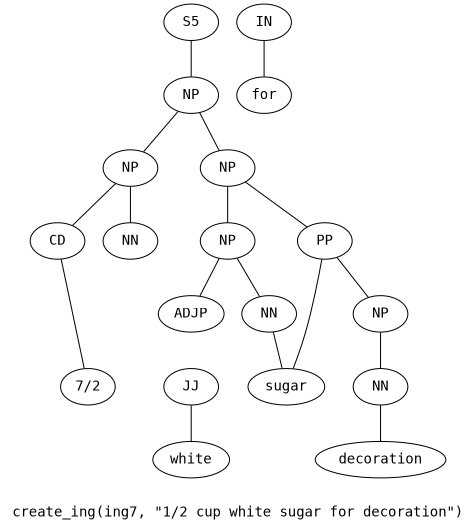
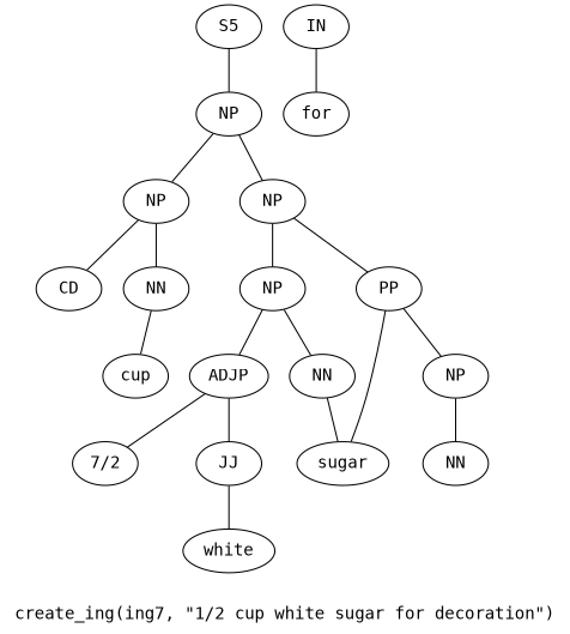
  graph {
    fontname="DejaVu Sans Mono"
    label="create_ing(ing7, \"1/2 cup white sugar for decoration\")"
    node [fontname="DejaVu Sans Mono"]
    edge [fontname="DejaVu Sans Mono"]
    n1 [label=S5]
    n2 [label=NP]
    n3 [label=NP]
    n4 [label=NP]
    n5 [label=CD]
    n6 [label=NN]
    n7 [label=NP]
    n8 [label=PP]
    n9 [label="7/2"]
+   n10 [label=cup]
    n11 [label=ADJP]
    n12 [label=NN]
    n13 [label=sugar]
    n14 [label=NP]
    n15 [label=JJ]
    n16 [label=white]
    n17 [label=IN]
    n18 [label=for]
    n19 [label=NN]
-   n20 [label=decoration]
    n1 -- n2
    n2 -- n3
    n2 -- n4
    n3 -- n5
    n3 -- n6
    n4 -- n7
    n4 -- n8
-   n5 -- n9
+   n11 -- n9
+   n6 -- n10
    n7 -- n11
    n7 -- n12
    n8 -- n13
    n8 -- n14
+   n11 -- n15
    n12 -- n13
    n14 -- n19
    n15 -- n16
    n17 -- n18
-   n19 -- n20
  }
